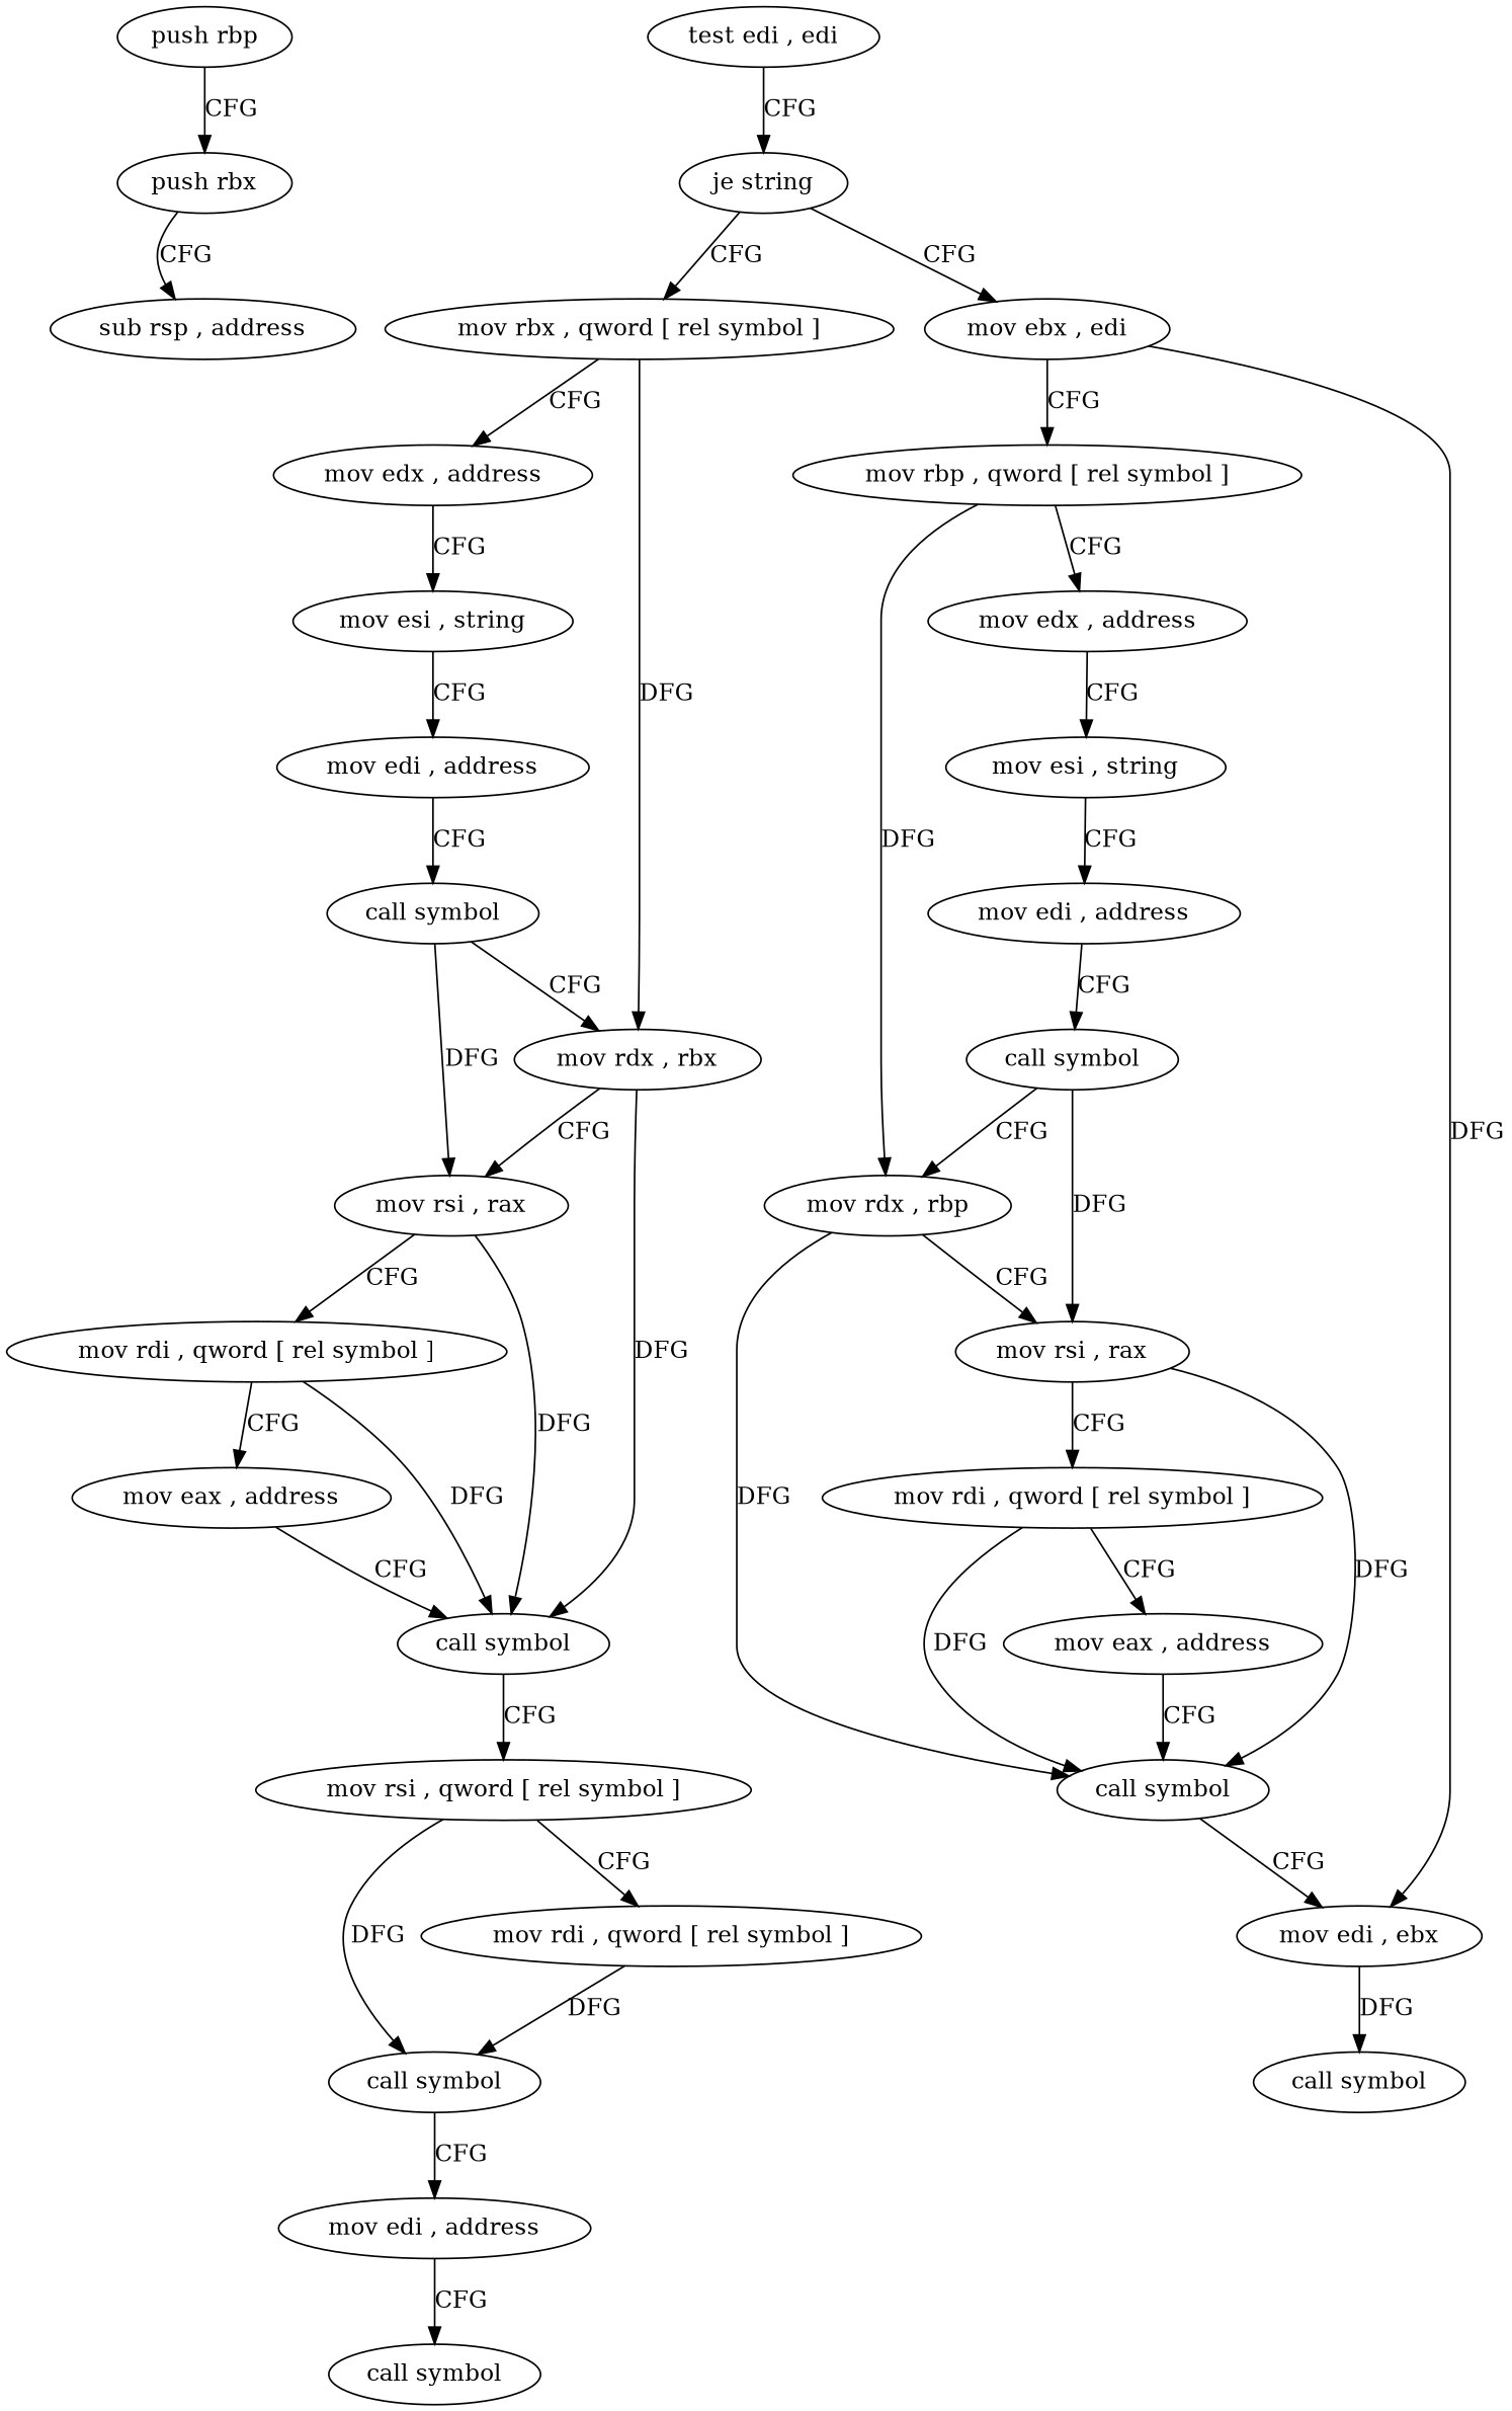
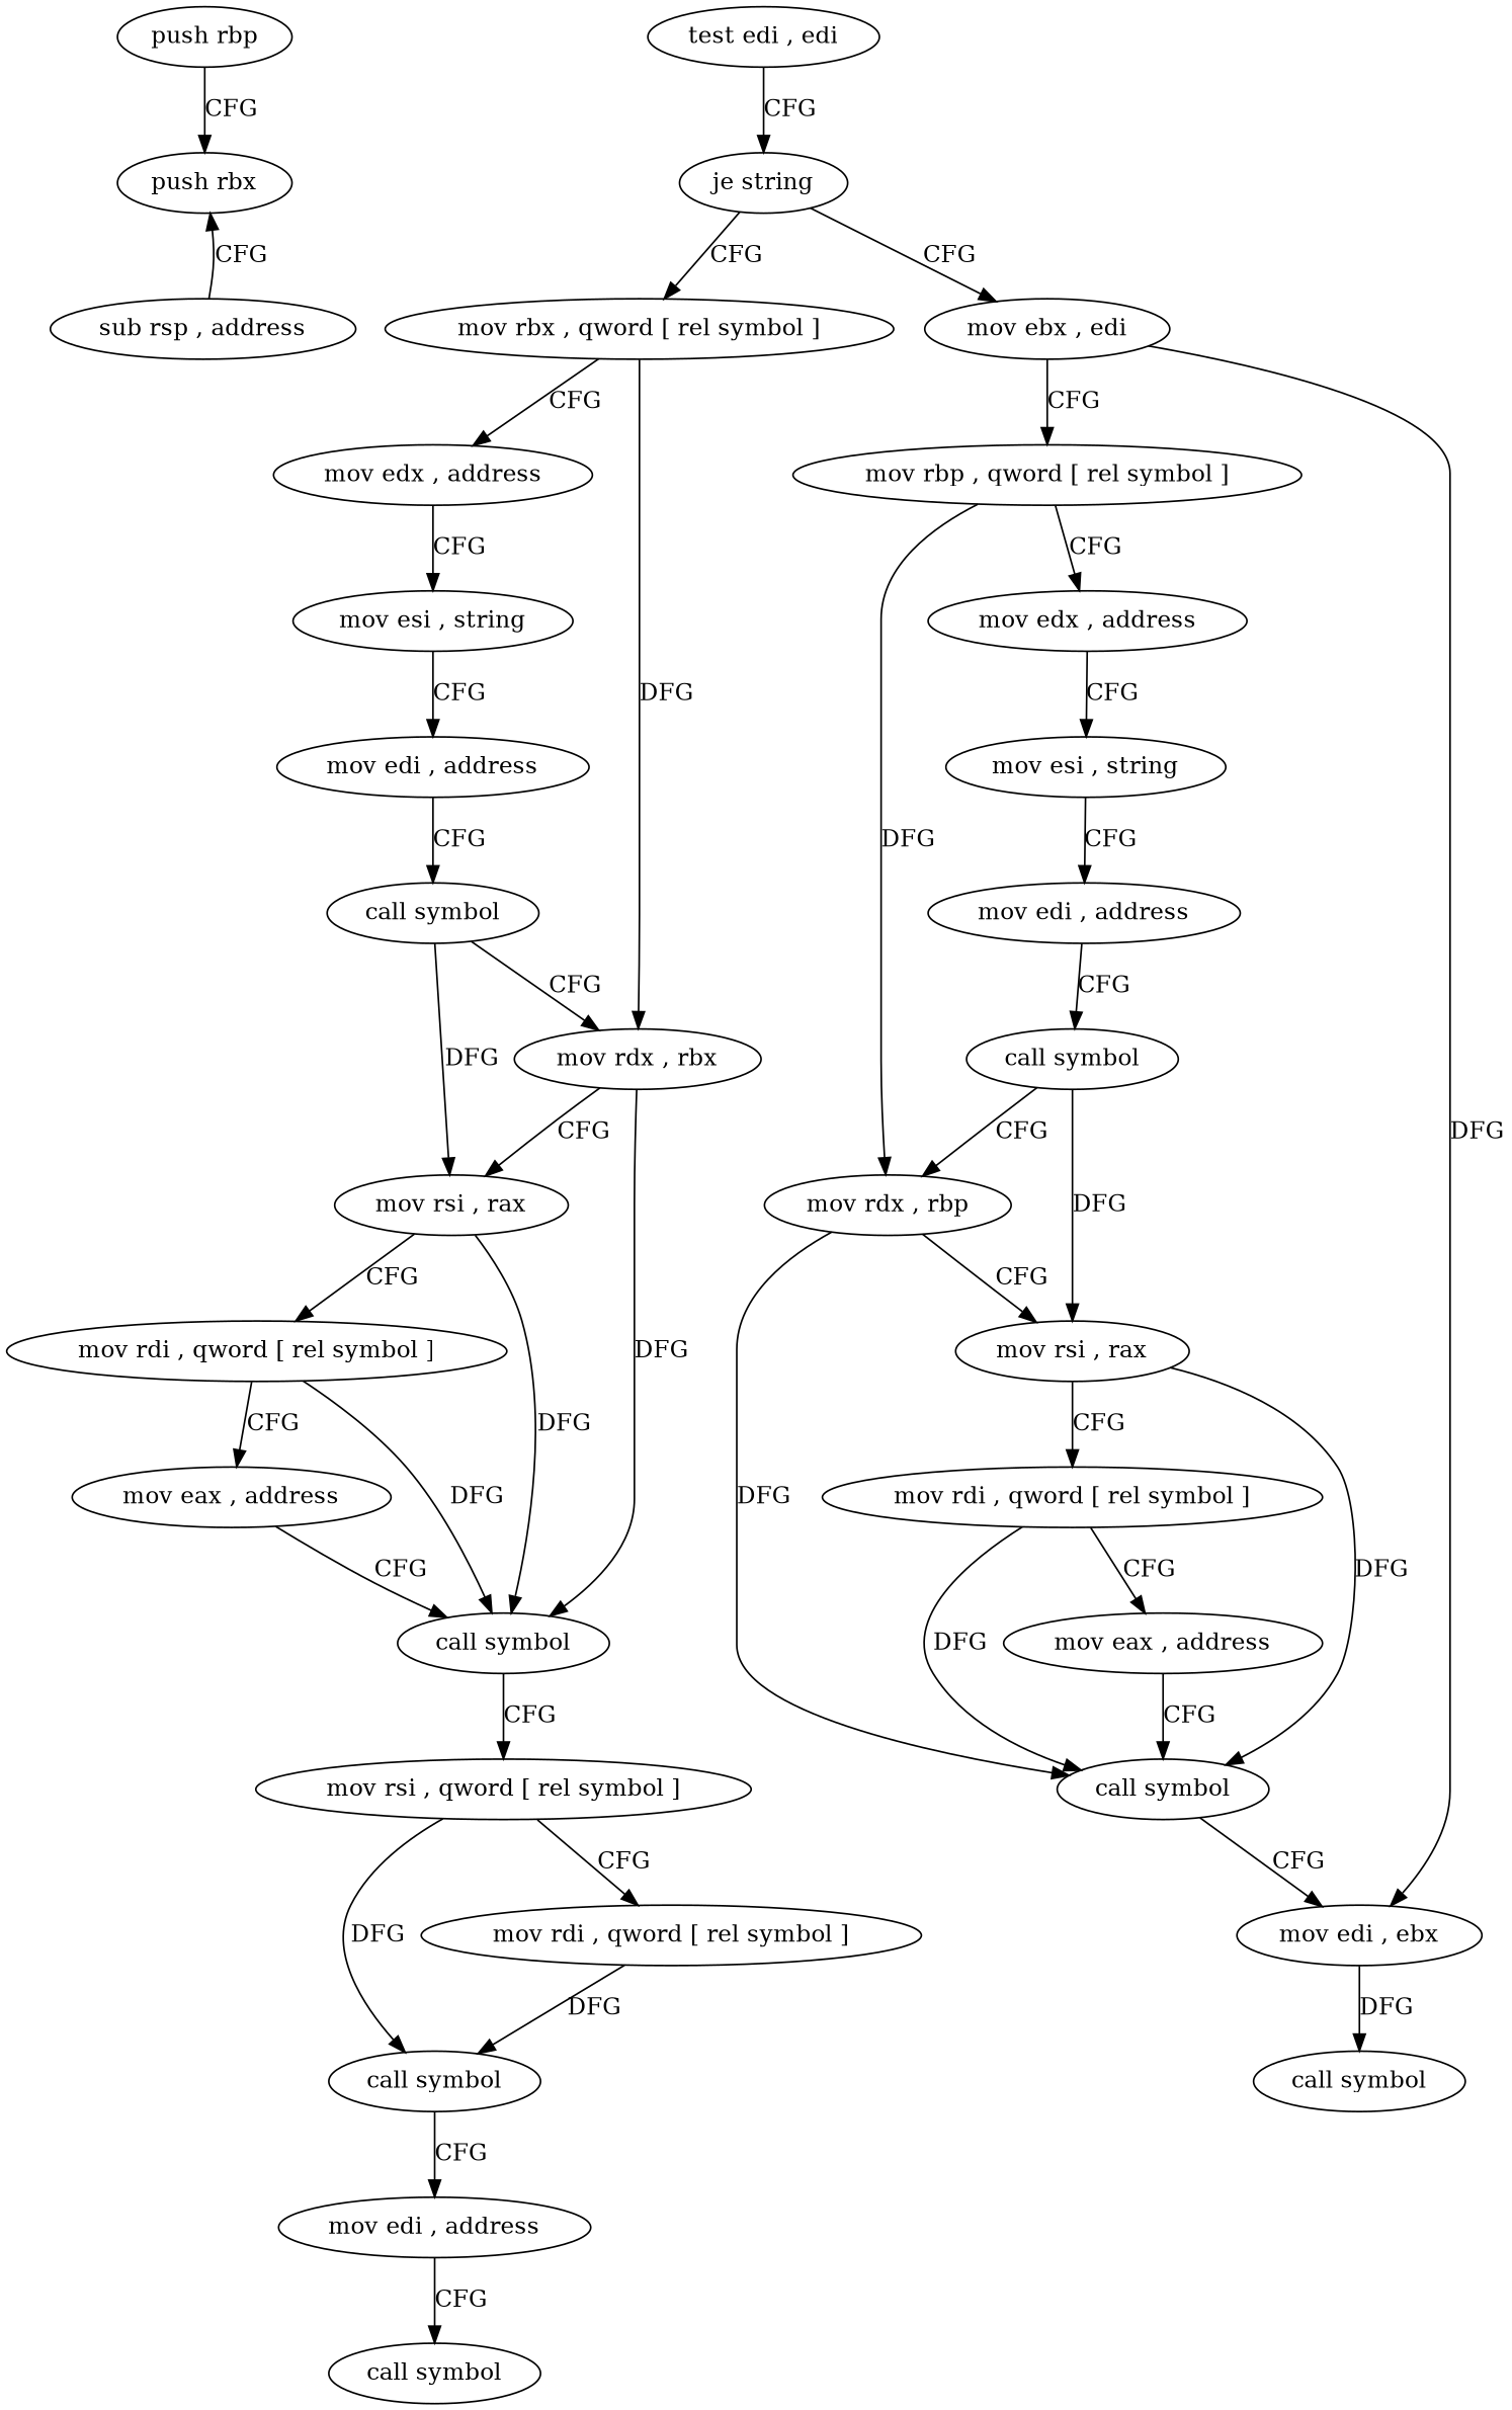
  digraph {
    n1 [label="push rbp"]
    n2 [label="push rbx"]
    n3 [label="sub rsp , address"]
    n4 [label="test edi , edi"]
    n5 [label="je string"]
    n6 [label="mov rbx , qword [ rel symbol ]"]
    n7 [label="mov ebx , edi"]
    n8 [label="mov edx , address"]
    n9 [label="mov rdx , rbx"]
    n10 [label="mov rbp , qword [ rel symbol ]"]
    n11 [label="mov edi , ebx"]
    n12 [label="mov esi , string"]
    n13 [label="mov rsi , rax"]
    n14 [label="call symbol"]
    n15 [label="mov edx , address"]
    n16 [label="mov rdx , rbp"]
    n17 [label="call symbol"]
    n18 [label="mov edi , address"]
    n19 [label="call symbol"]
    n20 [label="mov rdi , qword [ rel symbol ]"]
    n21 [label="mov rsi , qword [ rel symbol ]"]
    n22 [label="mov eax , address"]
    n23 [label="mov rdi , qword [ rel symbol ]"]
    n24 [label="call symbol"]
    n25 [label="mov edi , address"]
    n26 [label="call symbol"]
    n27 [label="mov esi , string"]
    n28 [label="mov rsi , rax"]
    n29 [label="call symbol"]
    n30 [label="mov edi , address"]
    n31 [label="call symbol"]
    n32 [label="mov rdi , qword [ rel symbol ]"]
    n33 [label="mov eax , address"]
    n1 -> n2 [label=CFG]
-   n2 -> n3 [label=CFG]
+   n3 -> n2 [label=CFG]
    n4 -> n5 [label=CFG]
    n5 -> n6 [label=CFG]
    n5 -> n7 [label=CFG]
    n6 -> n8 [label=CFG]
    n6 -> n9 [label=DFG]
    n7 -> n10 [label=CFG]
    n7 -> n11 [label=DFG]
    n8 -> n12 [label=CFG]
    n9 -> n13 [label=CFG]
    n9 -> n14 [label=DFG]
    n10 -> n15 [label=CFG]
    n10 -> n16 [label=DFG]
    n11 -> n17 [label=DFG]
    n12 -> n18 [label=CFG]
    n13 -> n14 [label=DFG]
    n13 -> n20 [label=CFG]
    n14 -> n21 [label=CFG]
    n15 -> n27 [label=CFG]
    n16 -> n28 [label=CFG]
    n16 -> n29 [label=DFG]
    n18 -> n19 [label=CFG]
    n19 -> n9 [label=CFG]
    n19 -> n13 [label=DFG]
    n20 -> n14 [label=DFG]
    n20 -> n22 [label=CFG]
    n21 -> n23 [label=CFG]
    n21 -> n24 [label=DFG]
    n22 -> n14 [label=CFG]
    n23 -> n24 [label=DFG]
    n24 -> n25 [label=CFG]
    n25 -> n26 [label=CFG]
    n27 -> n30 [label=CFG]
    n28 -> n29 [label=DFG]
    n28 -> n32 [label=CFG]
    n29 -> n11 [label=CFG]
    n30 -> n31 [label=CFG]
    n31 -> n16 [label=CFG]
    n31 -> n28 [label=DFG]
    n32 -> n29 [label=DFG]
    n32 -> n33 [label=CFG]
    n33 -> n29 [label=CFG]
  }
